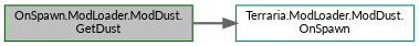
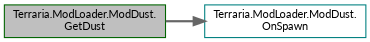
  digraph {
    rankdir=LR
    fontname=Lato
    node [fontname=Lato fontsize=10 shape=record style=filled]
-   n1 [color=darkgreen fillcolor=grey75 fontcolor=black height=0.2 label="OnSpawn.ModLoader.ModDust.\lGetDust" width=0.4]
+   n1 [color=darkgreen fillcolor=grey75 fontcolor=black height=0.2 label="Terraria.ModLoader.ModDust.\lGetDust" width=0.4]
    n2 [color=teal fillcolor=white height=0.2 label="Terraria.ModLoader.ModDust.\lOnSpawn" width=0.4]
    n1 -> n2 [color=gray40 fontname=Lato fontsize=10 labelfontname=Helvetica labelfontsize=10 style=bold]
  }
